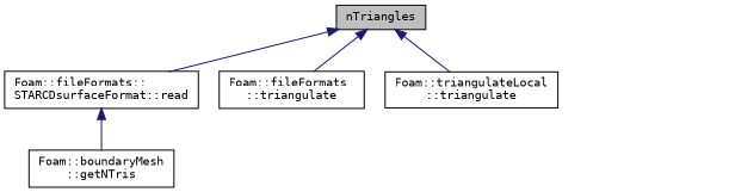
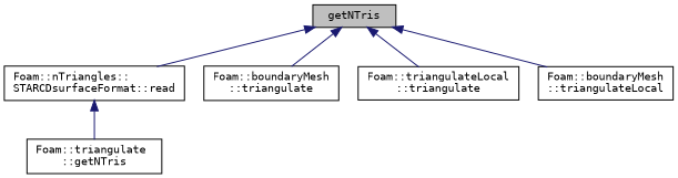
  digraph {
    fontname="DejaVu Sans Mono"
    rankdir=TB
    node [color=black fontname="DejaVu Sans Mono" fontsize=10 shape=record]
    edge [color=midnightblue dir=back fontname="DejaVu Sans Mono" fontsize=10 labelfontname=Helvetica labelfontsize=10 style=solid]
-   n1 [fillcolor=grey75 fontcolor=black height=0.2 label=nTriangles style=filled width=0.4]
-   n2 [height=0.2 label="Foam::fileFormats::\lSTARCDsurfaceFormat::read" width=0.4]
-   n3 [height=0.2 label="Foam::fileFormats\l::triangulate" width=0.4]
+   n1 [fillcolor=grey75 fontcolor=black height=0.2 label=getNTris style=filled width=0.4]
+   n2 [height=0.2 label="Foam::nTriangles::\lSTARCDsurfaceFormat::read" width=0.4]
+   n3 [height=0.2 label="Foam::boundaryMesh\l::triangulate" width=0.4]
    n4 [height=0.2 label="Foam::triangulateLocal\l::triangulate" width=0.4]
-   n6 [height=0.2 label="Foam::boundaryMesh\l::getNTris" width=0.4]
+   n5 [height=0.2 label="Foam::boundaryMesh\l::triangulateLocal" width=0.4]
+   n6 [height=0.2 label="Foam::triangulate\l::getNTris" width=0.4]
    n1 -> n2
    n1 -> n3
    n1 -> n4
+   n1 -> n5
    n2 -> n6
  }
